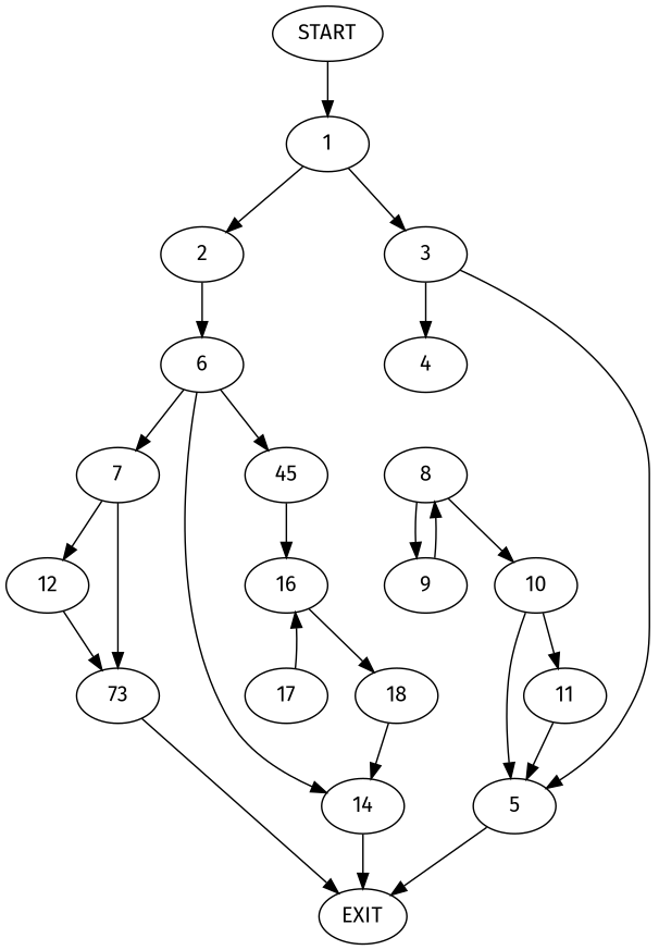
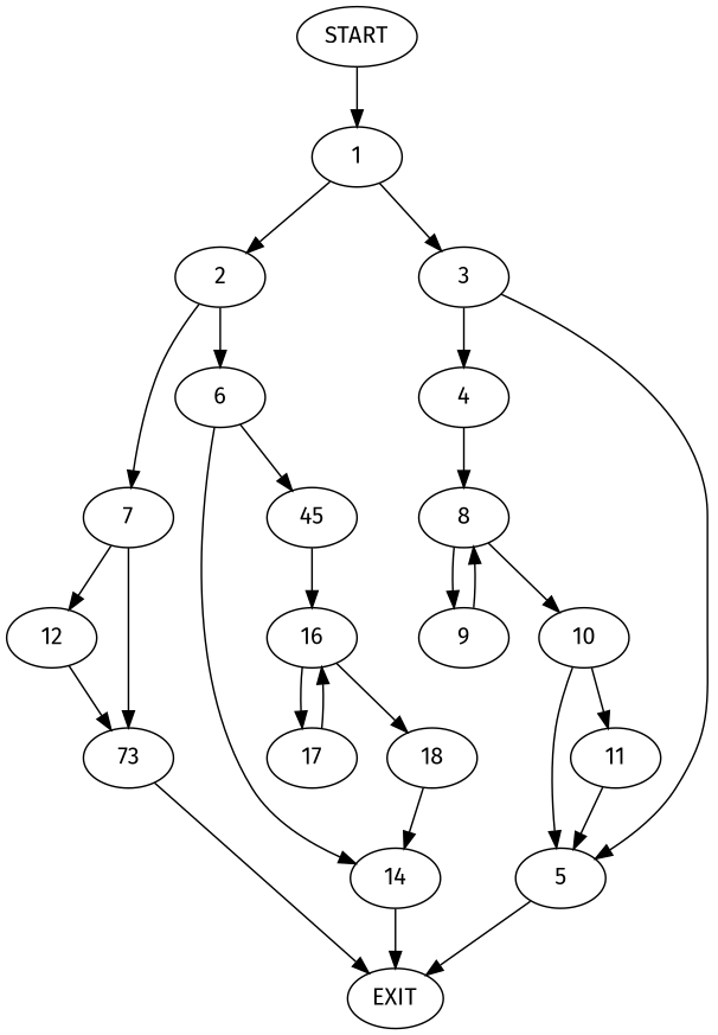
  digraph {
    fontname="Fira Sans"
    node [fontname="Fira Sans"]
    edge [fontname="Fira Sans"]
    n1 [label=START]
    1
    2
    3
    n5 [label=EXIT]
    6
    7
    4
    5
    14
    n11 [label=45]
    12
    n13 [label=73]
    8
    9
    10
    16
    11
    17
    18
    n1 -> 1
    1 -> 2
    1 -> 3
    2 -> 6
-   6 -> 7
+   2 -> 7
    3 -> 4
    3 -> 5
    6 -> 14
    6 -> n11
    7 -> 12
    7 -> n13
+   4 -> 8
    5 -> n5
    14 -> n5
    n11 -> 16
    12 -> n13
    n13 -> n5
    8 -> 9
    8 -> 10
    9 -> 8
    10 -> 5
    10 -> 11
+   16 -> 17
    16 -> 18
    11 -> 5
    17 -> 16
    18 -> 14
  }
